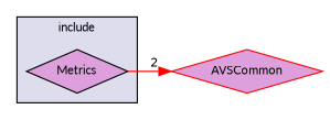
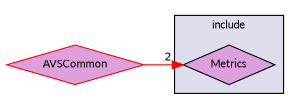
  digraph {
    compound=true
    rankdir=LR
    fontname=Lato
    node [fillcolor=plum fontname=Lato fontsize=10 shape=diamond style=filled]
    n1 [label=Metrics pencolor=black]
    n2 [color=red label=AVSCommon]
    subgraph cluster_1 {
      bgcolor="#ddddee"
      fontsize=10
      label=include
      pencolor=black
      n1
    }
-   n1 -> n2 [headlabel=2 labeldistance=1.5 labelfontname=Helvetica labelfontsize=10 color=red fontname=Lato]
+   n2 -> n1 [headlabel=2 labeldistance=1.5 labelfontname=Helvetica labelfontsize=10 color=red fontname=Lato]
  }
